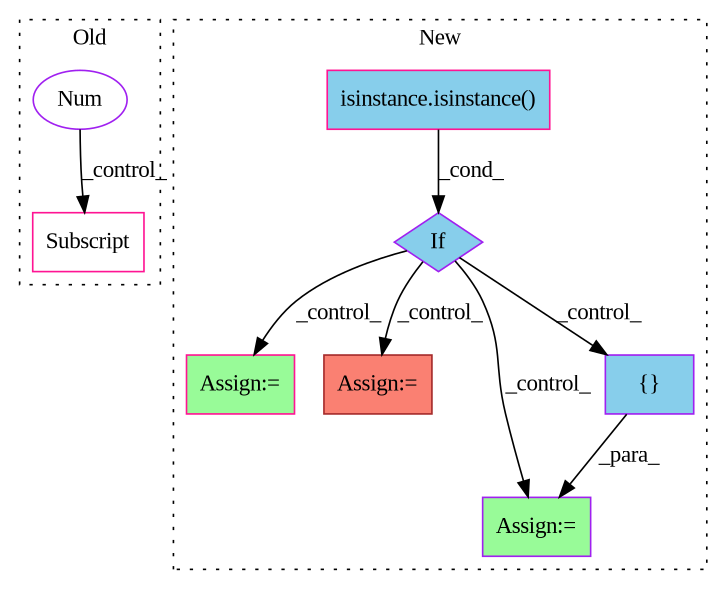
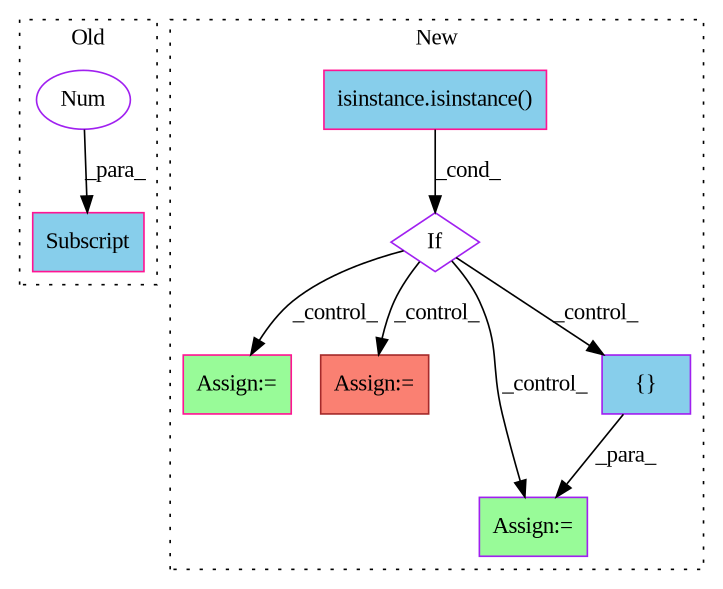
  digraph {
    fontname="Liberation Serif"
    node [a=68 color=purple fillcolor=skyblue fontname="Liberation Serif" l=3 shape=box style=filled]
    edge [fontname="Liberation Serif"]
-   n1 [a=63 color=deeppink fillcolor=white l="18,0" label=Subscript s="1546,0"]
+   n1 [a=63 color=deeppink l="18,0" label=Subscript s="1546,0"]
    n2 [a=76 fillcolor=white l=1 label=Num s=1562 shape=ellipse]
    n3 [a=75 color=deeppink l="11,1" label="isinstance.isinstance()" s="1723,1750"]
-   n4 [a=96 label=If s=1720 shape=diamond]
+   n4 [a=96 fillcolor=white label=If s=1720 shape=diamond]
    n5 [color=deeppink fillcolor=palegreen label="Assign:=" s=2312]
    n6 [color=brown fillcolor=salmon label="Assign:=" s=2016]
    n7 [fillcolor=palegreen label="Assign:=" s=1930]
    n8 [a=59 l="2,1" label="{}" s="1933,1933"]
    subgraph cluster_1 {
      label=Old
      style=dotted
      n1
      n2
    }
    subgraph cluster_2 {
      label=New
      style=dotted
      n3
      n4
      n5
      n6
      n7
      n8
    }
-   n2 -> n1 [label=_control_]
+   n2 -> n1 [label=_para_]
    n3 -> n4 [label=_cond_]
    n4 -> n5 [label=_control_]
    n4 -> n6 [label=_control_]
    n4 -> n7 [label=_control_]
    n4 -> n8 [label=_control_]
    n8 -> n7 [label=_para_]
  }
